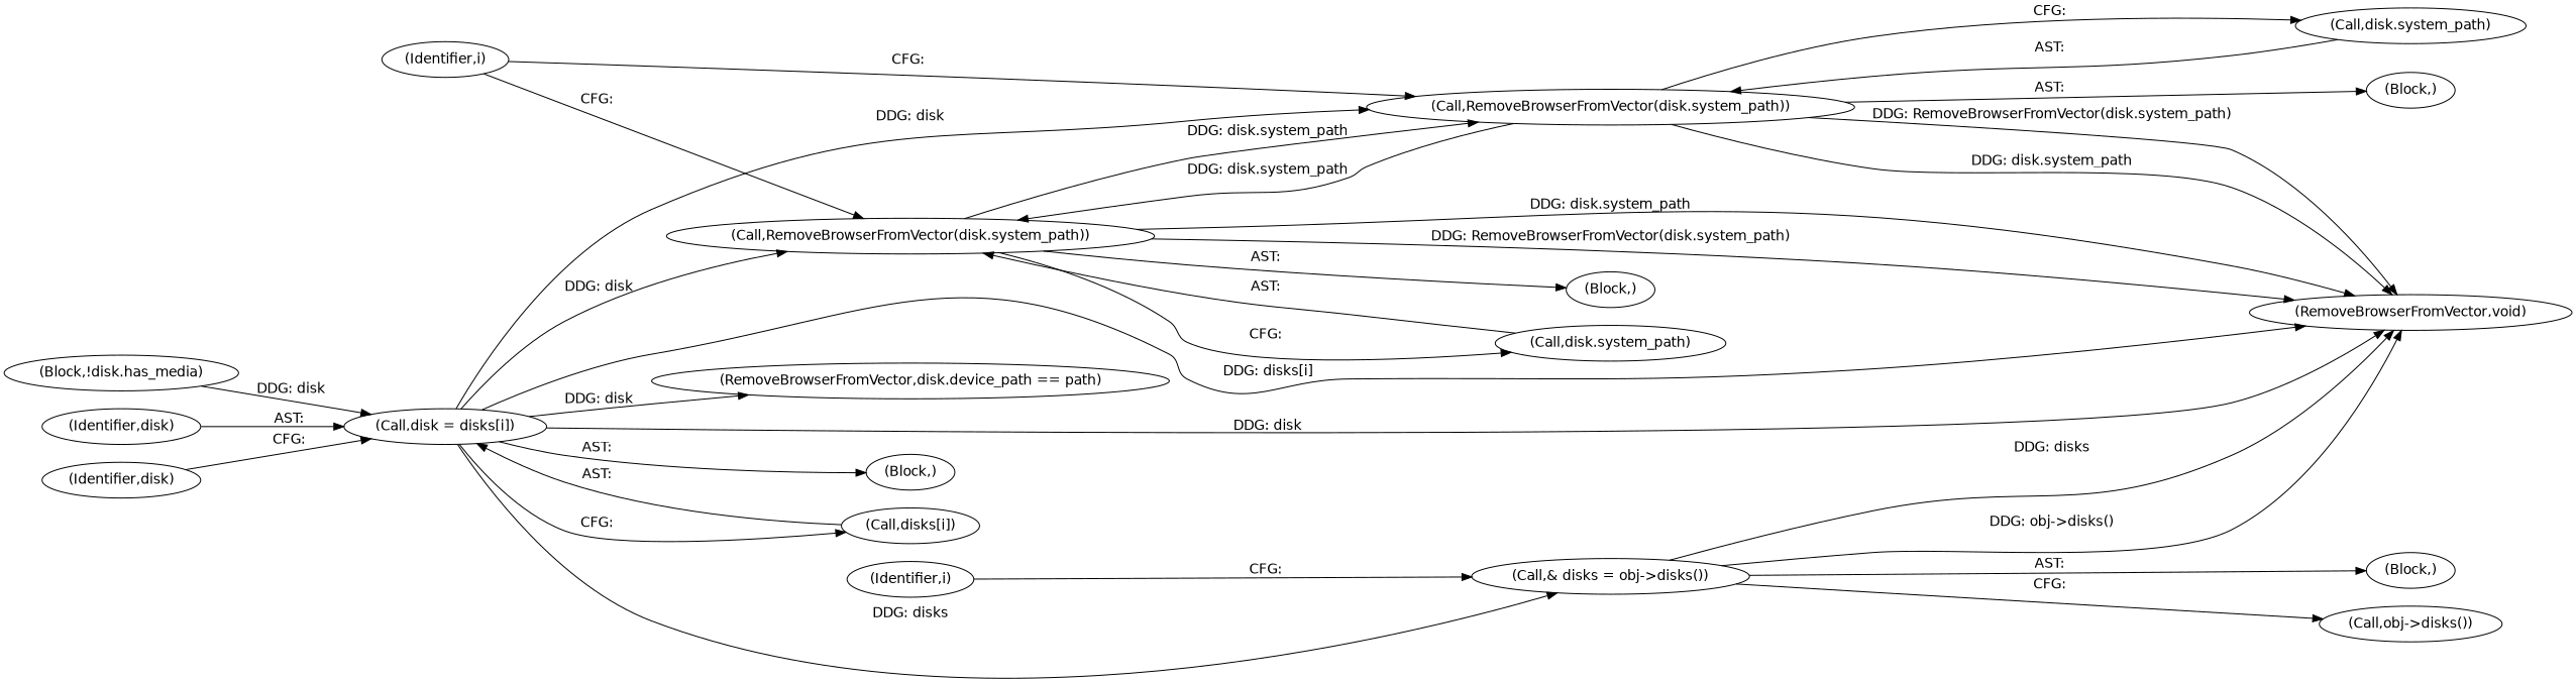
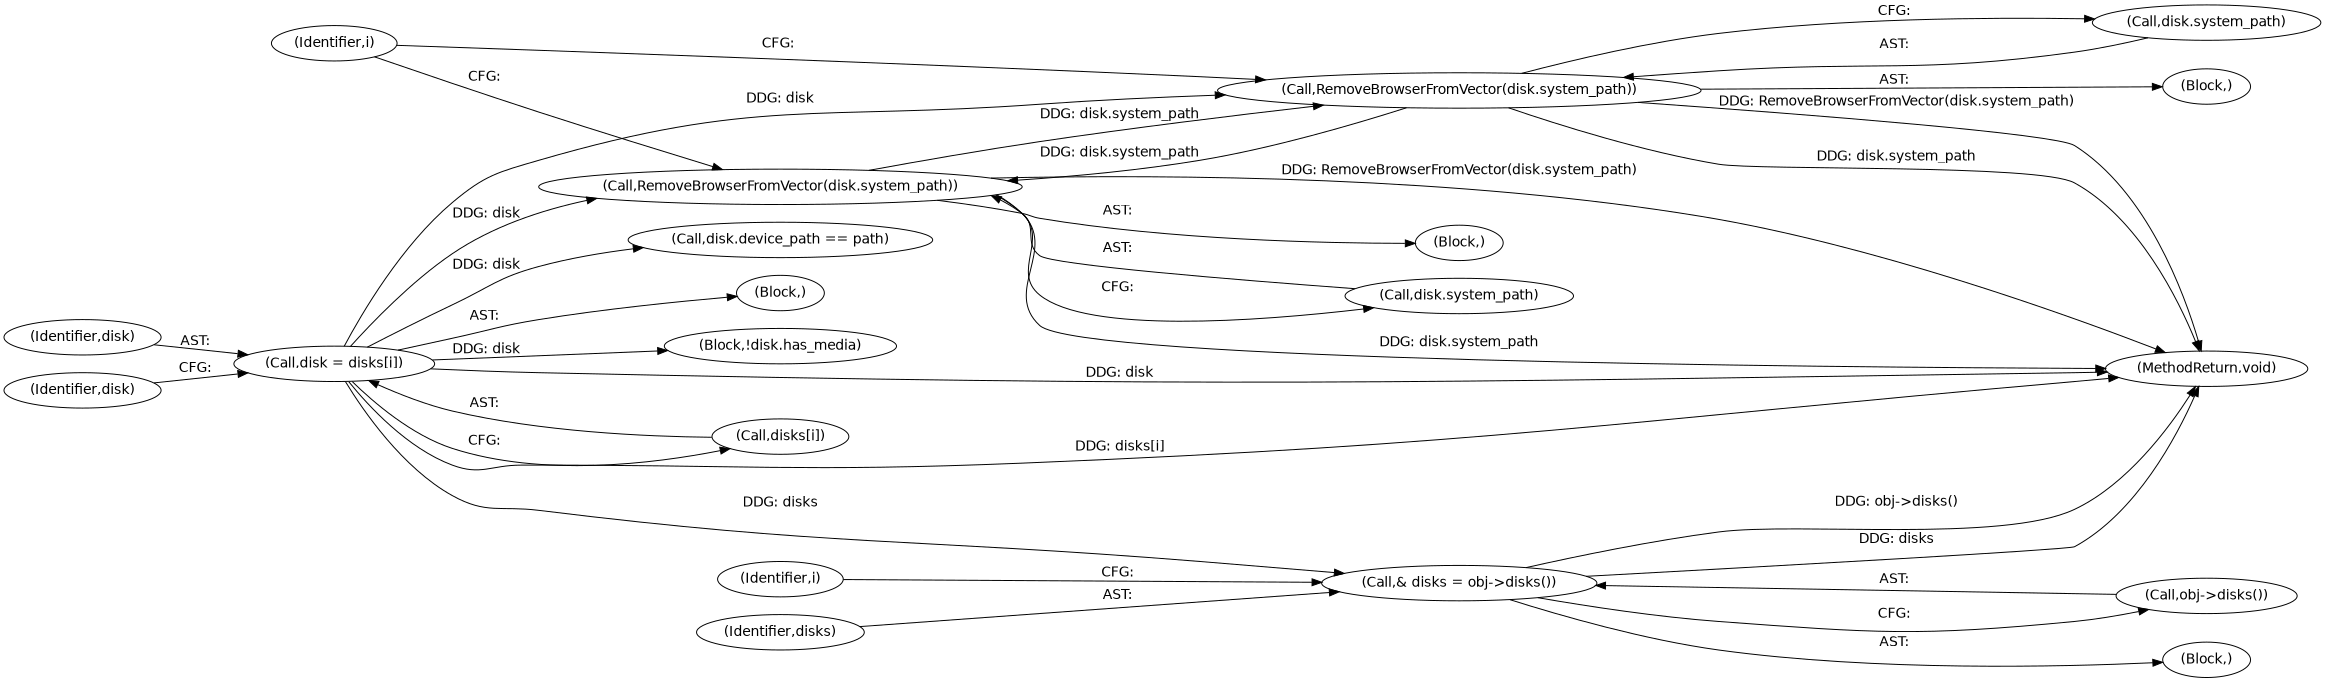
  digraph {
    fontname="DejaVu Sans"
    rankdir=LR
    node [fontname="DejaVu Sans"]
    edge [fontname="DejaVu Sans"]
    n1 [label="(Call,RemoveBrowserFromVector(disk.system_path))"]
    n2 [label="(Call,RemoveBrowserFromVector(disk.system_path))"]
    n3 [label="(Call,disk.system_path)"]
-   n4 [label="(RemoveBrowserFromVector,void)"]
+   n4 [label="(MethodReturn,void)"]
    n5 [label="(Block,)"]
    n6 [label="(Block,)"]
    n7 [label="(Call,disk.system_path)"]
    n8 [label="(Call,disk = disks[i])"]
-   n9 [label="(RemoveBrowserFromVector,disk.device_path == path)"]
+   n9 [label="(Call,disk.device_path == path)"]
    n10 [label="(Block,)"]
    n11 [label="(Call,disks[i])"]
    n12 [label="(Block,!disk.has_media)"]
    n13 [label="(Call,& disks = obj->disks())"]
    n14 [label="(Block,)"]
    n15 [label="(Call,obj->disks())"]
    n16 [label="(Identifier,disk)"]
    n17 [label="(Identifier,i)"]
    n18 [label="(Identifier,i)"]
    n19 [label="(Identifier,disk)"]
+   n20 [label="(Identifier,disks)"]
    n1 -> n2 [label="DDG: disk.system_path"]
    n1 -> n3 [label="CFG: "]
    n1 -> n4 [label="DDG: RemoveBrowserFromVector(disk.system_path)"]
    n1 -> n4 [label="DDG: disk.system_path"]
    n1 -> n5 [label="AST: "]
    n2 -> n1 [label="DDG: disk.system_path"]
    n2 -> n4 [label="DDG: RemoveBrowserFromVector(disk.system_path)"]
    n2 -> n4 [label="DDG: disk.system_path"]
    n2 -> n6 [label="AST: "]
    n2 -> n7 [label="CFG: "]
    n3 -> n1 [label="AST: "]
    n7 -> n2 [label="AST: "]
    n8 -> n1 [label="DDG: disk"]
    n8 -> n2 [label="DDG: disk"]
    n8 -> n4 [label="DDG: disk"]
    n8 -> n4 [label="DDG: disks[i]"]
    n8 -> n9 [label="DDG: disk"]
    n8 -> n10 [label="AST: "]
    n8 -> n11 [label="CFG: "]
-   n12 -> n8 [label="DDG: disk"]
+   n8 -> n12 [label="DDG: disk"]
    n8 -> n13 [label="DDG: disks"]
    n11 -> n8 [label="AST: "]
    n13 -> n4 [label="DDG: disks"]
    n13 -> n4 [label="DDG: obj->disks()"]
    n13 -> n14 [label="AST: "]
    n13 -> n15 [label="CFG: "]
+   n15 -> n13 [label="AST: "]
    n16 -> n8 [label="AST: "]
    n17 -> n13 [label="CFG: "]
    n18 -> n1 [label="CFG: "]
    n18 -> n2 [label="CFG: "]
    n19 -> n8 [label="CFG: "]
+   n20 -> n13 [label="AST: "]
  }
